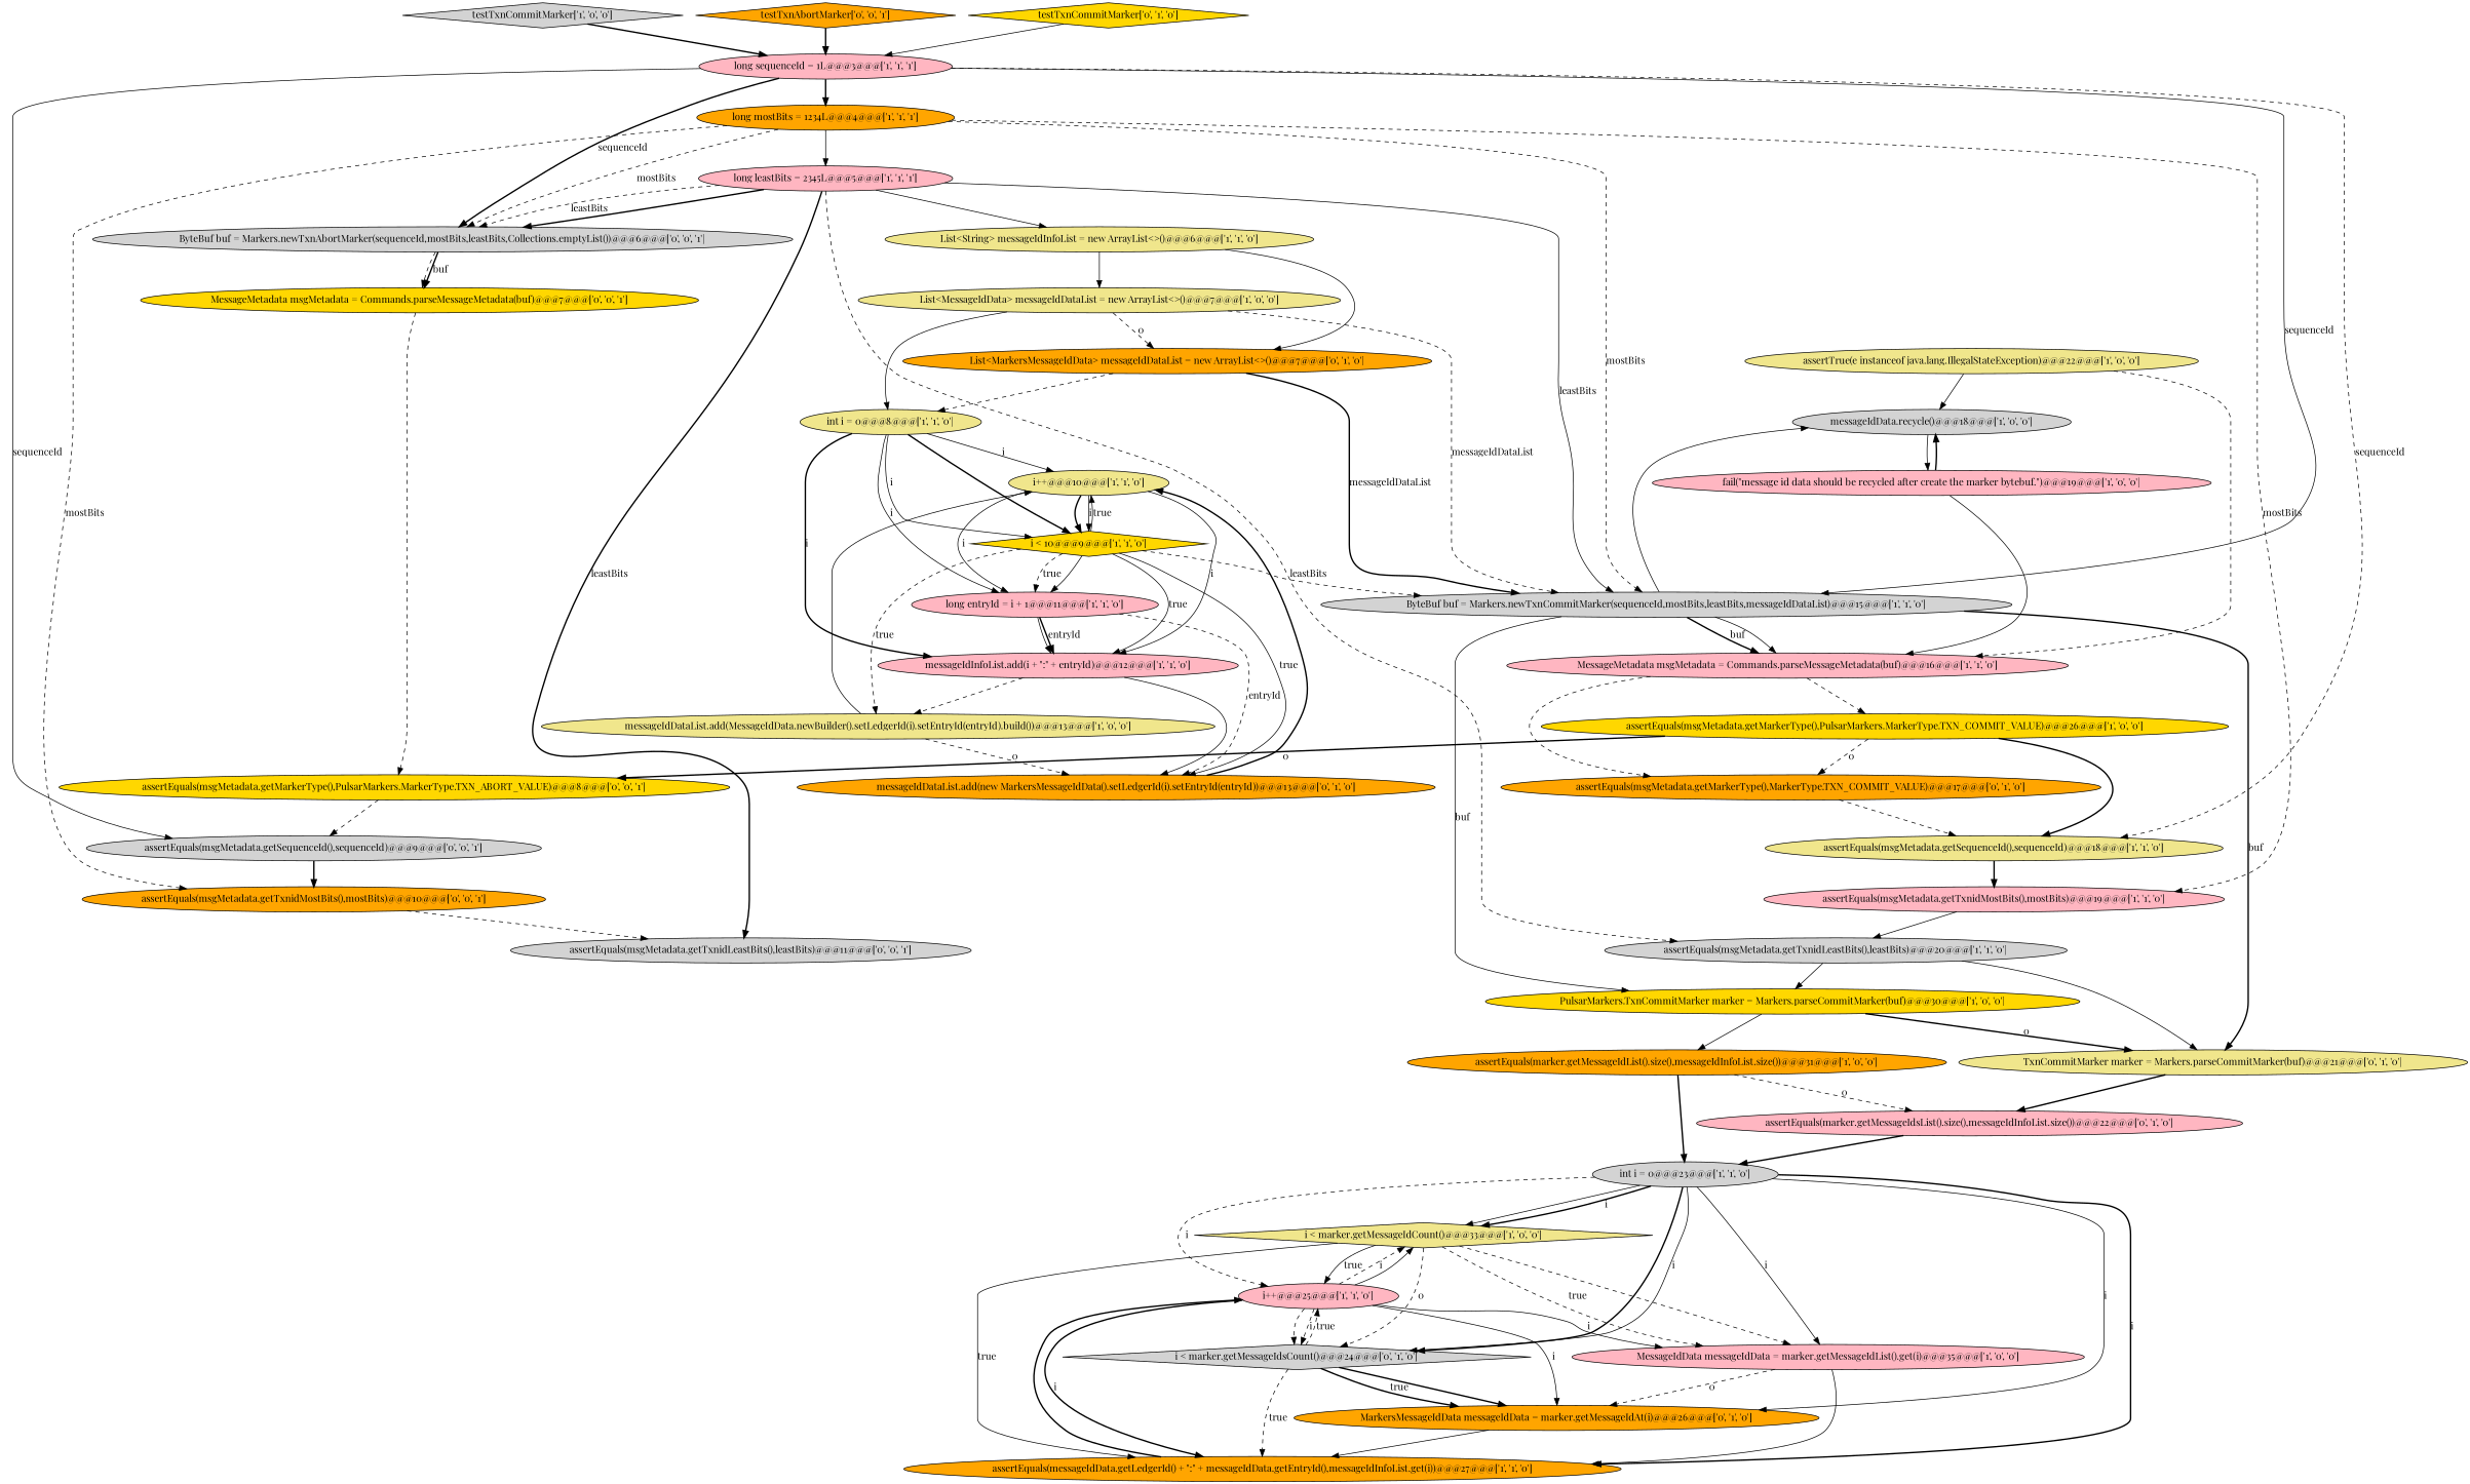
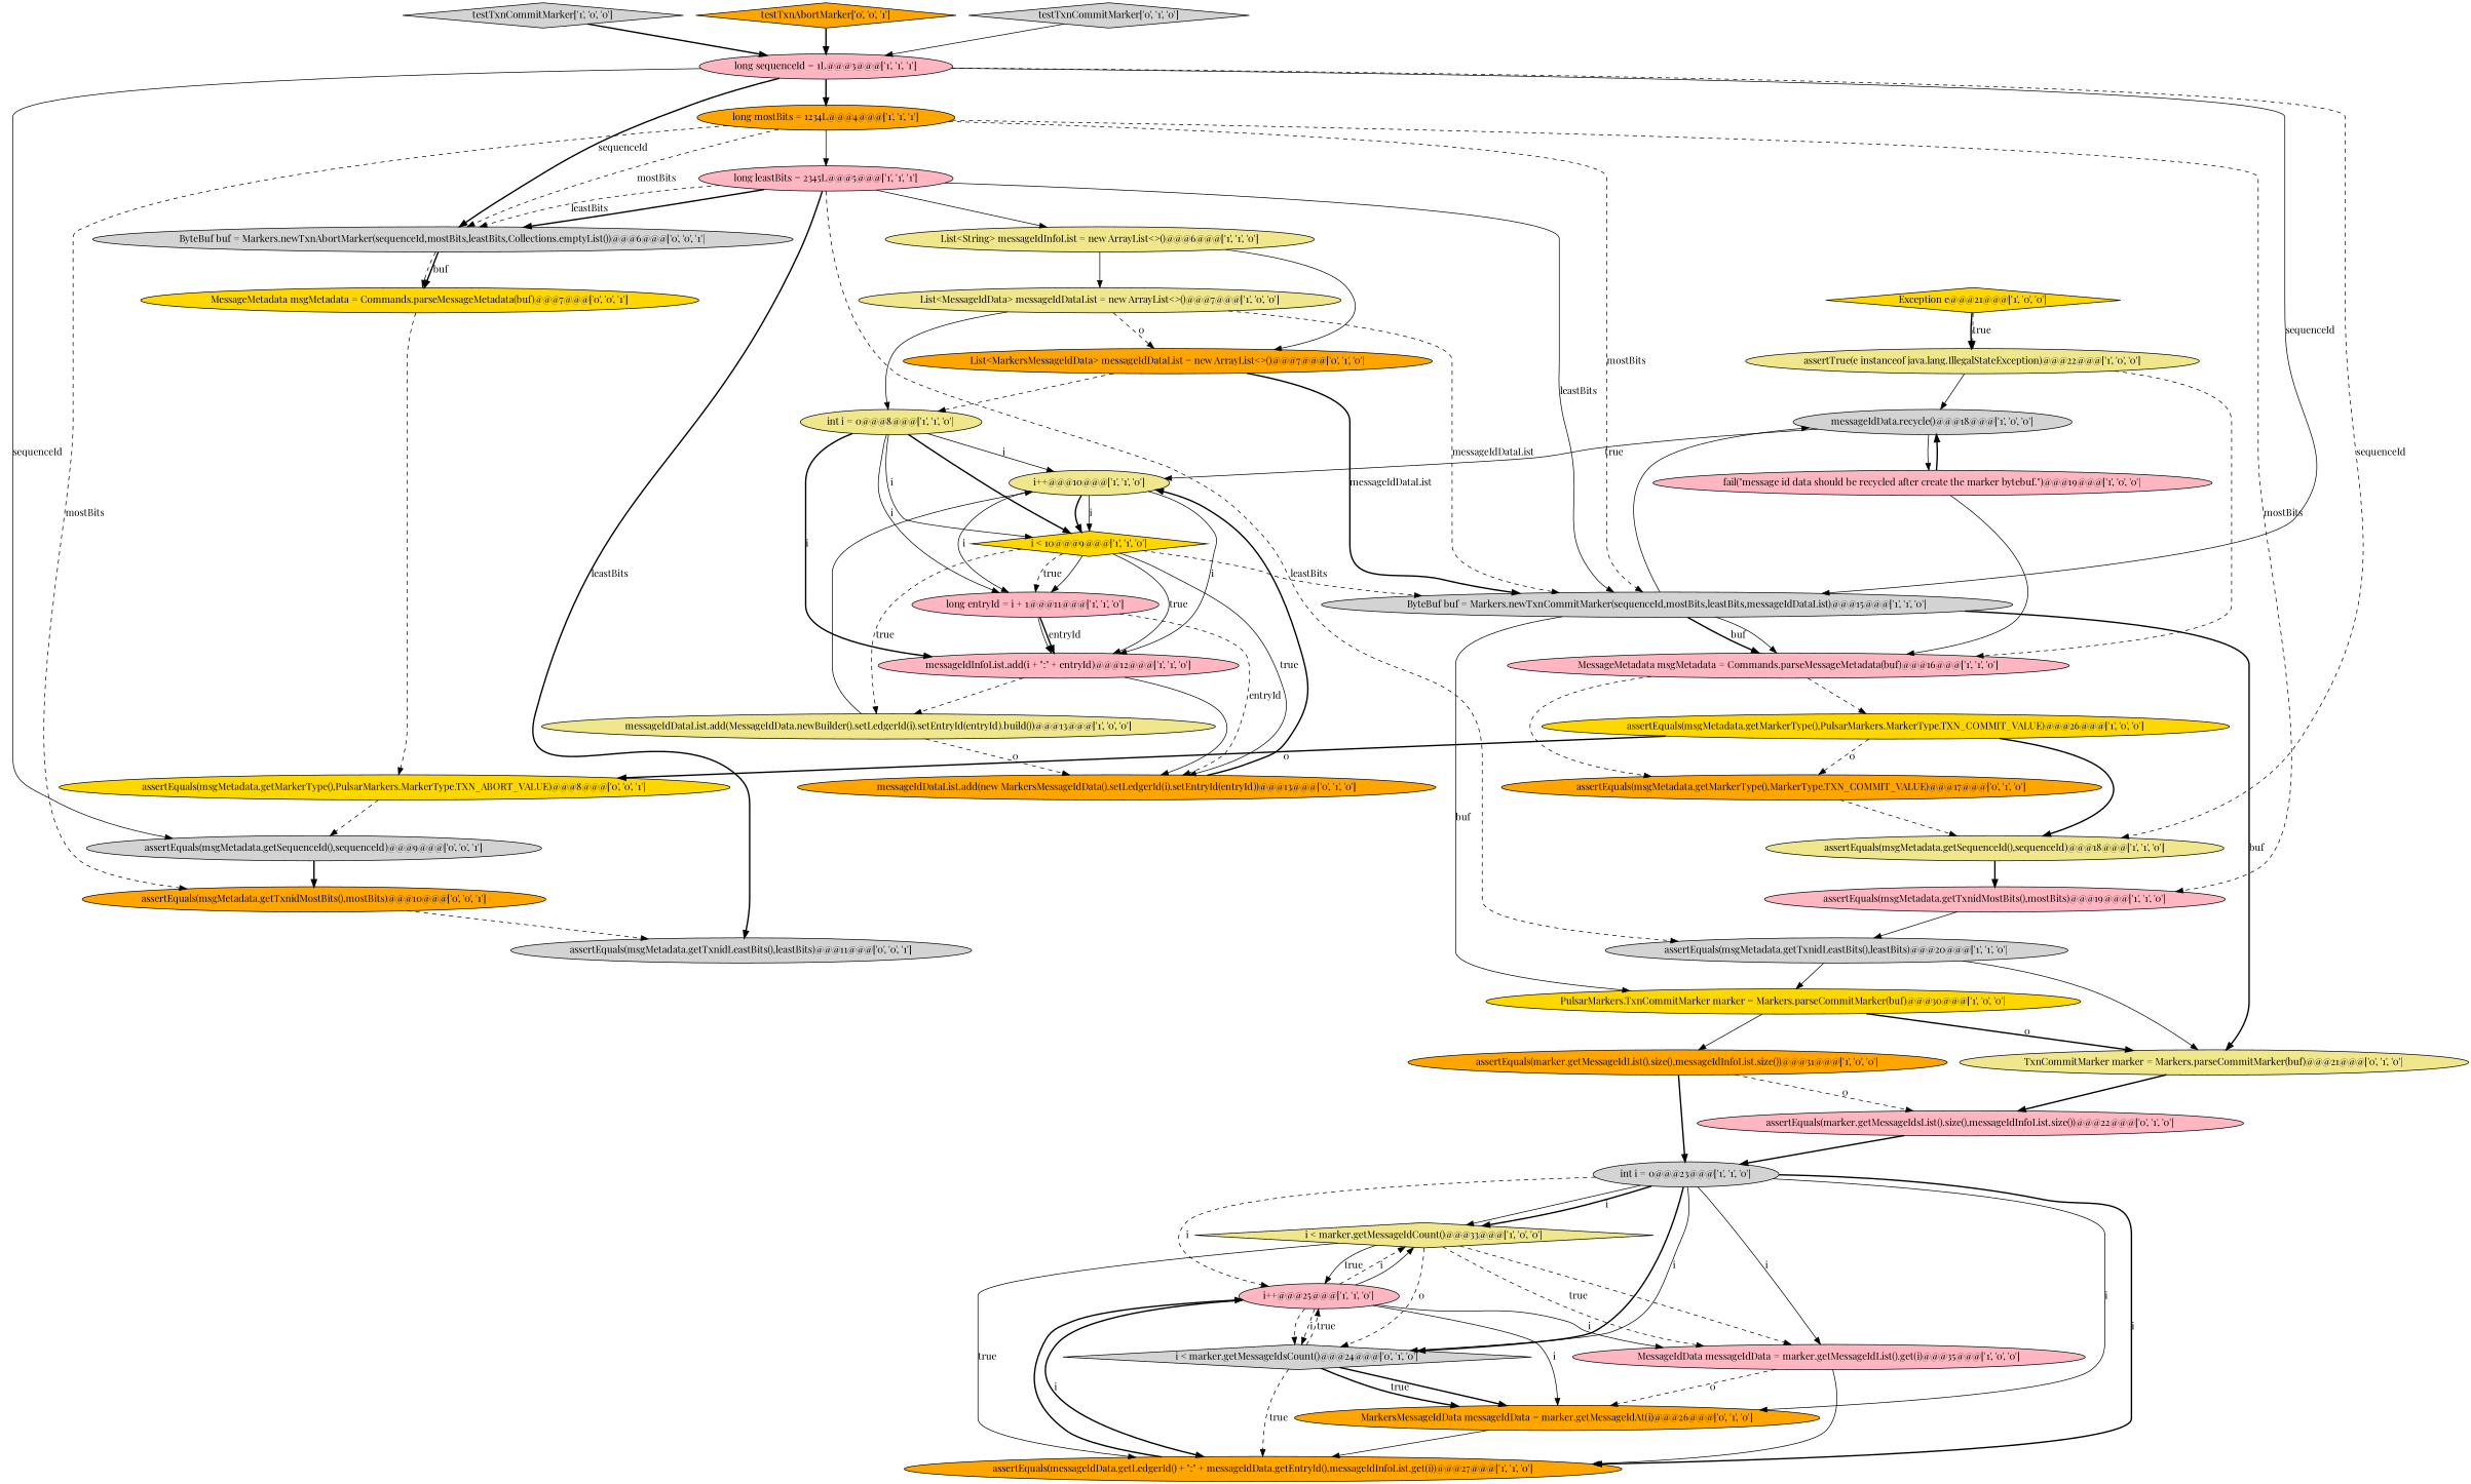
  digraph {
    fontname="Playfair Display"
    node [fillcolor=lightgrey fontname="Playfair Display" shape=ellipse style=filled]
    edge [fontname="Playfair Display" style=solid]
    n1 [label="messageIdData.recycle()@@@18@@@['1', '0', '0']"]
    n2 [fillcolor=lightpink label="fail(\"message id data should be recycled after create the marker bytebuf.\")@@@19@@@['1', '0', '0']"]
    n3 [fillcolor=lightpink label="MessageMetadata msgMetadata = Commands.parseMessageMetadata(buf)@@@16@@@['1', '1', '0']"]
    n4 [fillcolor=orange label="assertEquals(marker.getMessageIdList().size(),messageIdInfoList.size())@@@31@@@['1', '0', '0']"]
    n5 [label="int i = 0@@@23@@@['1', '1', '0']"]
    n6 [fillcolor=lightpink label="assertEquals(marker.getMessageIdsList().size(),messageIdInfoList.size())@@@22@@@['0', '1', '0']"]
    n7 [fillcolor=khaki label="i < marker.getMessageIdCount()@@@33@@@['1', '0', '0']" shape=diamond]
    n8 [fillcolor=lightpink label="i++@@@25@@@['1', '1', '0']"]
    n9 [fillcolor=lightpink label="MessageIdData messageIdData = marker.getMessageIdList().get(i)@@@35@@@['1', '0', '0']"]
    n10 [fillcolor=orange label="assertEquals(messageIdData.getLedgerId() + \":\" + messageIdData.getEntryId(),messageIdInfoList.get(i))@@@27@@@['1', '1', '0']"]
    n11 [label="i < marker.getMessageIdsCount()@@@24@@@['0', '1', '0']" shape=diamond]
    n12 [fillcolor=orange label="MarkersMessageIdData messageIdData = marker.getMessageIdAt(i)@@@26@@@['0', '1', '0']"]
    n13 [fillcolor=lightpink label="long leastBits = 2345L@@@5@@@['1', '1', '1']"]
    n14 [label="ByteBuf buf = Markers.newTxnAbortMarker(sequenceId,mostBits,leastBits,Collections.emptyList())@@@6@@@['0', '0', '1']"]
    n15 [label="assertEquals(msgMetadata.getTxnidLeastBits(),leastBits)@@@20@@@['1', '1', '0']"]
    n16 [fillcolor=khaki label="List<String> messageIdInfoList = new ArrayList<>()@@@6@@@['1', '1', '0']"]
    n17 [label="assertEquals(msgMetadata.getTxnidLeastBits(),leastBits)@@@11@@@['0', '0', '1']"]
    n18 [label="ByteBuf buf = Markers.newTxnCommitMarker(sequenceId,mostBits,leastBits,messageIdDataList)@@@15@@@['1', '1', '0']"]
    n19 [fillcolor=gold label="MessageMetadata msgMetadata = Commands.parseMessageMetadata(buf)@@@7@@@['0', '0', '1']"]
    n20 [fillcolor=gold label="PulsarMarkers.TxnCommitMarker marker = Markers.parseCommitMarker(buf)@@@30@@@['1', '0', '0']"]
    n21 [fillcolor=khaki label="TxnCommitMarker marker = Markers.parseCommitMarker(buf)@@@21@@@['0', '1', '0']"]
    n22 [fillcolor=orange label="List<MarkersMessageIdData> messageIdDataList = new ArrayList<>()@@@7@@@['0', '1', '0']"]
    n23 [fillcolor=khaki label="List<MessageIdData> messageIdDataList = new ArrayList<>()@@@7@@@['1', '0', '0']"]
    n24 [fillcolor=khaki label="int i = 0@@@8@@@['1', '1', '0']"]
    n25 [fillcolor=lightpink label="long entryId = i + 1@@@11@@@['1', '1', '0']"]
    n26 [fillcolor=khaki label="i++@@@10@@@['1', '1', '0']"]
    n27 [fillcolor=gold label="i < 10@@@9@@@['1', '1', '0']" shape=diamond]
    n28 [fillcolor=lightpink label="messageIdInfoList.add(i + \":\" + entryId)@@@12@@@['1', '1', '0']"]
    n29 [fillcolor=orange label="messageIdDataList.add(new MarkersMessageIdData().setLedgerId(i).setEntryId(entryId))@@@13@@@['0', '1', '0']"]
    n30 [fillcolor=khaki label="messageIdDataList.add(MessageIdData.newBuilder().setLedgerId(i).setEntryId(entryId).build())@@@13@@@['1', '0', '0']"]
    n31 [fillcolor=khaki label="assertTrue(e instanceof java.lang.IllegalStateException)@@@22@@@['1', '0', '0']"]
    n32 [fillcolor=orange label="assertEquals(msgMetadata.getMarkerType(),MarkerType.TXN_COMMIT_VALUE)@@@17@@@['0', '1', '0']"]
    n33 [fillcolor=gold label="assertEquals(msgMetadata.getMarkerType(),PulsarMarkers.MarkerType.TXN_COMMIT_VALUE)@@@26@@@['1', '0', '0']"]
    n34 [fillcolor=khaki label="assertEquals(msgMetadata.getSequenceId(),sequenceId)@@@18@@@['1', '1', '0']"]
    n35 [fillcolor=lightpink label="assertEquals(msgMetadata.getTxnidMostBits(),mostBits)@@@19@@@['1', '1', '0']"]
    n36 [fillcolor=gold label="assertEquals(msgMetadata.getMarkerType(),PulsarMarkers.MarkerType.TXN_ABORT_VALUE)@@@8@@@['0', '0', '1']"]
    n37 [fillcolor=orange label="long mostBits = 1234L@@@4@@@['1', '1', '1']"]
    n38 [fillcolor=orange label="assertEquals(msgMetadata.getTxnidMostBits(),mostBits)@@@10@@@['0', '0', '1']"]
    n39 [fillcolor=lightpink label="long sequenceId = 1L@@@3@@@['1', '1', '1']"]
    n40 [label="assertEquals(msgMetadata.getSequenceId(),sequenceId)@@@9@@@['0', '0', '1']"]
    n41 [label="testTxnCommitMarker['1', '0', '0']" shape=diamond]
    n42 [fillcolor=orange label="testTxnAbortMarker['0', '0', '1']" shape=diamond]
-   n44 [fillcolor=gold label="testTxnCommitMarker['0', '1', '0']" shape=diamond]
+   n43 [fillcolor=gold label="Exception e@@@21@@@['1', '0', '0']" shape=diamond]
+   n44 [label="testTxnCommitMarker['0', '1', '0']" shape=diamond]
    n1 -> n2
    n2 -> n1 [style=bold]
    n2 -> n3
    n3 -> n32 [style=dashed]
    n3 -> n33 [style=dashed]
    n4 -> n5 [style=bold]
    n4 -> n6 [label=0 style=dashed]
    n5 -> n7
    n5 -> n7 [label=i style=bold]
    n5 -> n8 [label=i style=dashed]
    n5 -> n9 [label=i]
    n5 -> n10 [label=i style=bold]
    n5 -> n11 [style=bold]
    n5 -> n11 [label=i]
    n5 -> n12 [label=i]
    n6 -> n5 [style=bold]
    n7 -> n8 [label=true]
    n7 -> n9 [label=true style=dashed]
    n7 -> n9 [style=dashed]
    n7 -> n10 [label=true]
    n7 -> n11 [label=0 style=dashed]
    n8 -> n7 [label=i style=dashed]
    n8 -> n7
    n8 -> n9 [label=i]
    n8 -> n10 [label=i style=bold]
    n8 -> n11 [style=dashed]
    n8 -> n11 [label=i style=dashed]
    n8 -> n12 [label=i]
    n9 -> n10
    n9 -> n12 [label=0 style=dashed]
    n10 -> n8 [style=bold]
    n11 -> n8 [label=true style=dashed]
    n11 -> n10 [label=true style=dashed]
    n11 -> n12 [style=bold]
    n11 -> n12 [label=true style=bold]
    n12 -> n10
    n13 -> n14 [style=bold]
    n13 -> n14 [label=leastBits style=dashed]
    n13 -> n15 [label=leastBits style=dashed]
    n13 -> n16
    n13 -> n17 [label=leastBits style=bold]
    n13 -> n18 [label=leastBits]
    n14 -> n19 [style=dashed]
    n14 -> n19 [label=buf style=bold]
    n15 -> n20
    n15 -> n21
    n16 -> n22
    n16 -> n23
    n18 -> n1
    n18 -> n3 [label=buf style=bold]
    n18 -> n3
    n18 -> n20 [label=buf]
    n18 -> n21 [label=buf style=bold]
    n19 -> n36 [style=dashed]
    n20 -> n4
    n20 -> n21 [label=0 style=bold]
    n21 -> n6 [style=bold]
    n22 -> n18 [label=messageIdDataList style=bold]
    n22 -> n24 [style=dashed]
    n23 -> n18 [label=messageIdDataList style=dashed]
    n23 -> n22 [label=0 style=dashed]
    n23 -> n24
    n24 -> n25 [label=i]
    n24 -> n26 [label=i]
    n24 -> n27 [label=i]
    n24 -> n27 [style=bold]
    n24 -> n28 [label=i style=bold]
    n25 -> n28
    n25 -> n28 [label=entryId style=bold]
    n25 -> n29 [label=entryId style=dashed]
    n26 -> n25 [label=i]
    n26 -> n27 [style=bold]
    n26 -> n27 [label=i]
    n26 -> n28 [label=i]
    n27 -> n18 [style=dashed]
    n27 -> n25
    n27 -> n25 [label=true style=dashed]
-   n27 -> n26 [label=true]
+   n1 -> n26 [label=true]
    n27 -> n28 [label=true]
    n27 -> n29 [label=true]
    n27 -> n30 [label=true style=dashed]
    n28 -> n29
    n28 -> n30 [style=dashed]
    n29 -> n26 [style=bold]
    n30 -> n26
    n30 -> n29 [label=0 style=dashed]
    n31 -> n1
    n31 -> n3 [style=dashed]
    n32 -> n34 [style=dashed]
    n33 -> n32 [label=0 style=dashed]
    n33 -> n34 [style=bold]
    n33 -> n36 [label=0 style=bold]
    n34 -> n35 [style=bold]
    n35 -> n15
    n36 -> n40 [style=dashed]
    n37 -> n13
    n37 -> n14 [label=mostBits style=dashed]
    n37 -> n18 [label=mostBits style=dashed]
    n37 -> n35 [label=mostBits style=dashed]
    n37 -> n38 [label=mostBits style=dashed]
    n38 -> n17 [style=dashed]
    n39 -> n14 [label=sequenceId style=bold]
    n39 -> n18 [label=sequenceId]
    n39 -> n34 [label=sequenceId style=dashed]
    n39 -> n37 [style=bold]
    n39 -> n40 [label=sequenceId]
    n40 -> n38 [style=bold]
    n41 -> n39 [style=bold]
    n42 -> n39 [style=bold]
+   n43 -> n31 [label=true style=dashed]
+   n43 -> n31 [style=bold]
    n44 -> n39
  }
